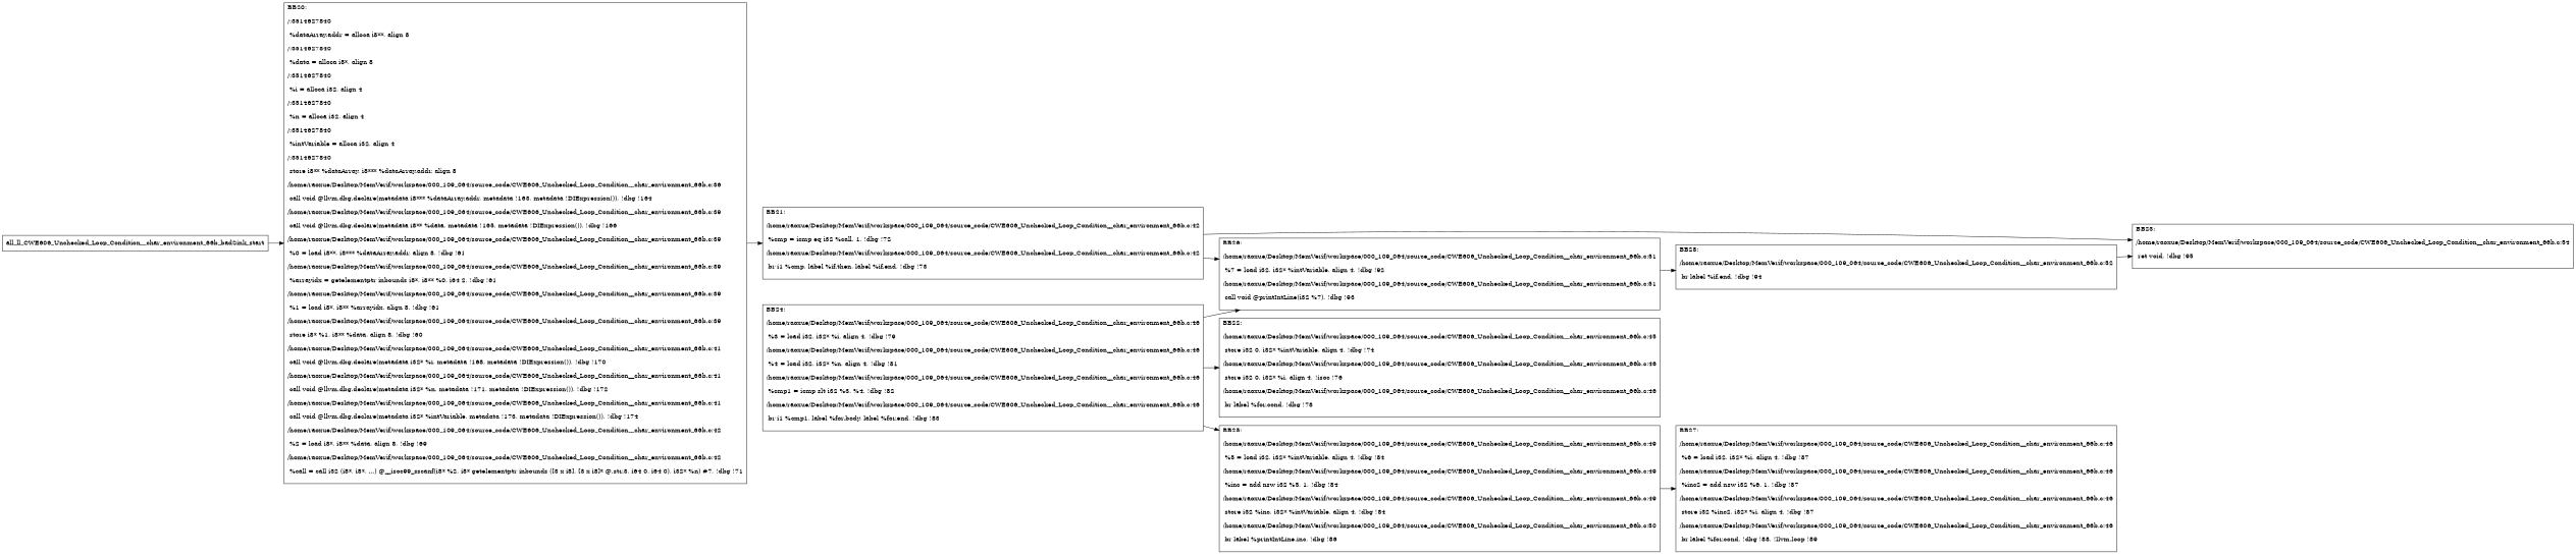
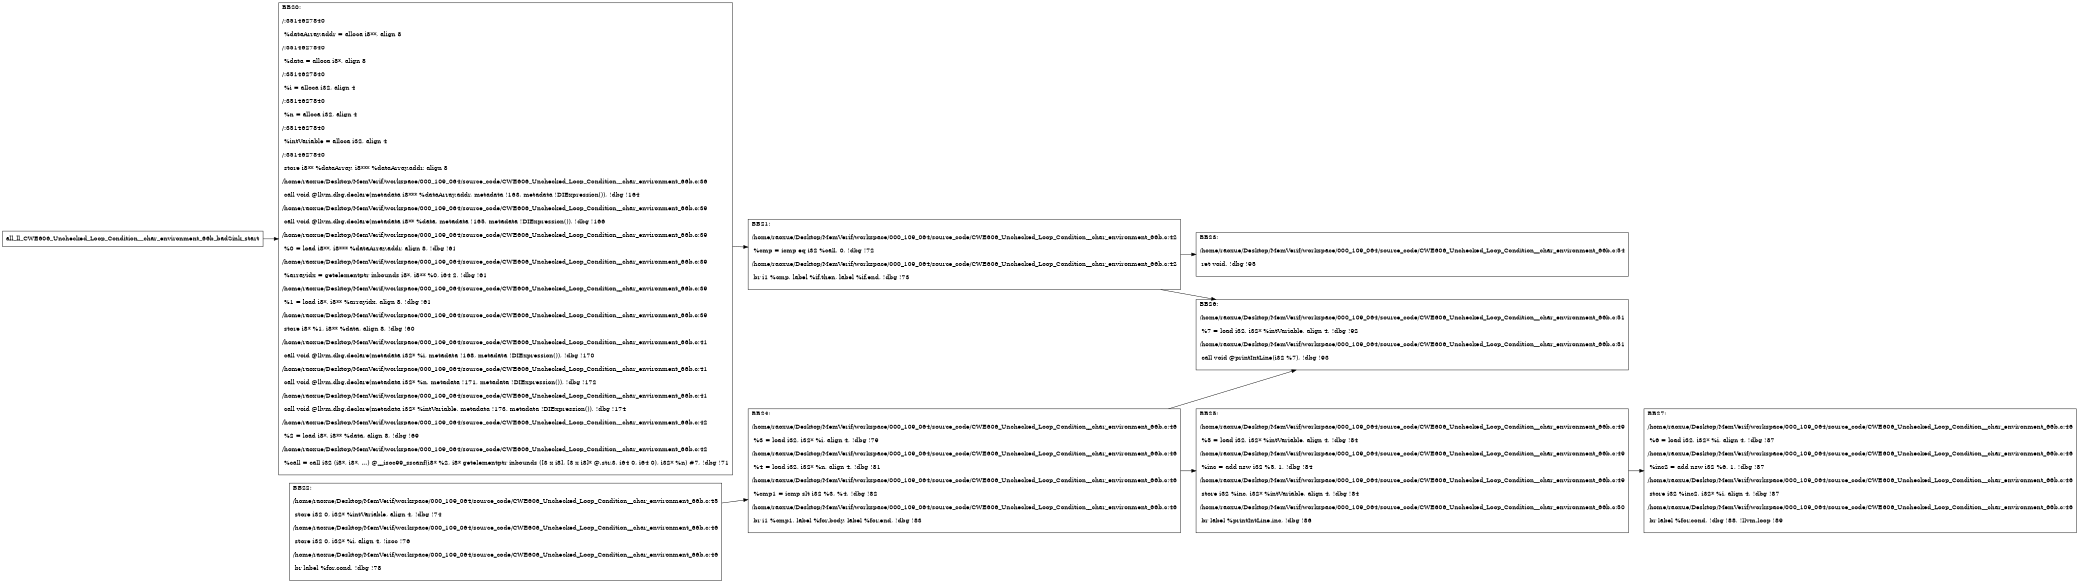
  digraph {
    rankdir=LR
    node [shape=record]
    n1 [label="{all_ll_CWE606_Unchecked_Loop_Condition__char_environment_66b_badSink_start}"]
    n2 [label="{BB20:\l\l/:3514627840\l\n  %dataArray.addr = alloca i8**, align 8\l\n/:3514627840\l\n  %data = alloca i8*, align 8\l\n/:3514627840\l\n  %i = alloca i32, align 4\l\n/:3514627840\l\n  %n = alloca i32, align 4\l\n/:3514627840\l\n  %intVariable = alloca i32, align 4\l\n/:3514627840\l\n  store i8** %dataArray, i8*** %dataArray.addr, align 8\l\n/home/raoxue/Desktop/MemVerif/workspace/000_109_064/source_code/CWE606_Unchecked_Loop_Condition__char_environment_66b.c:36\l\n  call void @llvm.dbg.declare(metadata i8*** %dataArray.addr, metadata !163, metadata !DIExpression()), !dbg !164\l\n/home/raoxue/Desktop/MemVerif/workspace/000_109_064/source_code/CWE606_Unchecked_Loop_Condition__char_environment_66b.c:39\l\n  call void @llvm.dbg.declare(metadata i8** %data, metadata !165, metadata !DIExpression()), !dbg !166\l\n/home/raoxue/Desktop/MemVerif/workspace/000_109_064/source_code/CWE606_Unchecked_Loop_Condition__char_environment_66b.c:39\l\n  %0 = load i8**, i8*** %dataArray.addr, align 8, !dbg !61\l\n/home/raoxue/Desktop/MemVerif/workspace/000_109_064/source_code/CWE606_Unchecked_Loop_Condition__char_environment_66b.c:39\l\n  %arrayidx = getelementptr inbounds i8*, i8** %0, i64 2, !dbg !61\l\n/home/raoxue/Desktop/MemVerif/workspace/000_109_064/source_code/CWE606_Unchecked_Loop_Condition__char_environment_66b.c:39\l\n  %1 = load i8*, i8** %arrayidx, align 8, !dbg !61\l\n/home/raoxue/Desktop/MemVerif/workspace/000_109_064/source_code/CWE606_Unchecked_Loop_Condition__char_environment_66b.c:39\l\n  store i8* %1, i8** %data, align 8, !dbg !60\l\n/home/raoxue/Desktop/MemVerif/workspace/000_109_064/source_code/CWE606_Unchecked_Loop_Condition__char_environment_66b.c:41\l\n  call void @llvm.dbg.declare(metadata i32* %i, metadata !168, metadata !DIExpression()), !dbg !170\l\n/home/raoxue/Desktop/MemVerif/workspace/000_109_064/source_code/CWE606_Unchecked_Loop_Condition__char_environment_66b.c:41\l\n  call void @llvm.dbg.declare(metadata i32* %n, metadata !171, metadata !DIExpression()), !dbg !172\l\n/home/raoxue/Desktop/MemVerif/workspace/000_109_064/source_code/CWE606_Unchecked_Loop_Condition__char_environment_66b.c:41\l\n  call void @llvm.dbg.declare(metadata i32* %intVariable, metadata !173, metadata !DIExpression()), !dbg !174\l\n/home/raoxue/Desktop/MemVerif/workspace/000_109_064/source_code/CWE606_Unchecked_Loop_Condition__char_environment_66b.c:42\l\n  %2 = load i8*, i8** %data, align 8, !dbg !69\l\n/home/raoxue/Desktop/MemVerif/workspace/000_109_064/source_code/CWE606_Unchecked_Loop_Condition__char_environment_66b.c:42\l\n  %call = call i32 (i8*, i8*, ...) @__isoc99_sscanf(i8* %2, i8* getelementptr inbounds ([3 x i8], [3 x i8]* @.str.3, i64 0, i64 0), i32* %n) #7, !dbg !71\l\n}"]
-   n3 [label="{BB21:\l\l/home/raoxue/Desktop/MemVerif/workspace/000_109_064/source_code/CWE606_Unchecked_Loop_Condition__char_environment_66b.c:42\l\n  %cmp = icmp eq i32 %call, 1, !dbg !72\l\n/home/raoxue/Desktop/MemVerif/workspace/000_109_064/source_code/CWE606_Unchecked_Loop_Condition__char_environment_66b.c:42\l\n  br i1 %cmp, label %if.then, label %if.end, !dbg !73\l\n}"]
+   n3 [label="{BB21:\l\l/home/raoxue/Desktop/MemVerif/workspace/000_109_064/source_code/CWE606_Unchecked_Loop_Condition__char_environment_66b.c:42\l\n  %cmp = icmp eq i32 %call, 0, !dbg !72\l\n/home/raoxue/Desktop/MemVerif/workspace/000_109_064/source_code/CWE606_Unchecked_Loop_Condition__char_environment_66b.c:42\l\n  br i1 %cmp, label %if.then, label %if.end, !dbg !73\l\n}"]
    n4 [label="{BB23:\l\l/home/raoxue/Desktop/MemVerif/workspace/000_109_064/source_code/CWE606_Unchecked_Loop_Condition__char_environment_66b.c:54\l\n  ret void, !dbg !95\l\n}"]
    n5 [label="{BB26:\l\l/home/raoxue/Desktop/MemVerif/workspace/000_109_064/source_code/CWE606_Unchecked_Loop_Condition__char_environment_66b.c:51\l\n  %7 = load i32, i32* %intVariable, align 4, !dbg !92\l\n/home/raoxue/Desktop/MemVerif/workspace/000_109_064/source_code/CWE606_Unchecked_Loop_Condition__char_environment_66b.c:51\l\n  call void @printIntLine(i32 %7), !dbg !93\l\n}"]
    n6 [label="{BB22:\l\l/home/raoxue/Desktop/MemVerif/workspace/000_109_064/source_code/CWE606_Unchecked_Loop_Condition__char_environment_66b.c:45\l\n  store i32 0, i32* %intVariable, align 4, !dbg !74\l\n/home/raoxue/Desktop/MemVerif/workspace/000_109_064/source_code/CWE606_Unchecked_Loop_Condition__char_environment_66b.c:46\l\n  store i32 0, i32* %i, align 4, !isoc !76\l\n/home/raoxue/Desktop/MemVerif/workspace/000_109_064/source_code/CWE606_Unchecked_Loop_Condition__char_environment_66b.c:46\l\n  br label %for.cond, !dbg !78\l\n}"]
    n7 [label="{BB24:\l\l/home/raoxue/Desktop/MemVerif/workspace/000_109_064/source_code/CWE606_Unchecked_Loop_Condition__char_environment_66b.c:46\l\n  %3 = load i32, i32* %i, align 4, !dbg !79\l\n/home/raoxue/Desktop/MemVerif/workspace/000_109_064/source_code/CWE606_Unchecked_Loop_Condition__char_environment_66b.c:46\l\n  %4 = load i32, i32* %n, align 4, !dbg !81\l\n/home/raoxue/Desktop/MemVerif/workspace/000_109_064/source_code/CWE606_Unchecked_Loop_Condition__char_environment_66b.c:46\l\n  %cmp1 = icmp slt i32 %3, %4, !dbg !82\l\n/home/raoxue/Desktop/MemVerif/workspace/000_109_064/source_code/CWE606_Unchecked_Loop_Condition__char_environment_66b.c:46\l\n  br i1 %cmp1, label %for.body, label %for.end, !dbg !83\l\n}"]
    n8 [label="{BB25:\l\l/home/raoxue/Desktop/MemVerif/workspace/000_109_064/source_code/CWE606_Unchecked_Loop_Condition__char_environment_66b.c:49\l\n  %5 = load i32, i32* %intVariable, align 4, !dbg !84\l\n/home/raoxue/Desktop/MemVerif/workspace/000_109_064/source_code/CWE606_Unchecked_Loop_Condition__char_environment_66b.c:49\l\n  %inc = add nsw i32 %5, 1, !dbg !84\l\n/home/raoxue/Desktop/MemVerif/workspace/000_109_064/source_code/CWE606_Unchecked_Loop_Condition__char_environment_66b.c:49\l\n  store i32 %inc, i32* %intVariable, align 4, !dbg !84\l\n/home/raoxue/Desktop/MemVerif/workspace/000_109_064/source_code/CWE606_Unchecked_Loop_Condition__char_environment_66b.c:50\l\n  br label %printIntLine.inc, !dbg !86\l\n}"]
    n9 [label="{BB27:\l\l/home/raoxue/Desktop/MemVerif/workspace/000_109_064/source_code/CWE606_Unchecked_Loop_Condition__char_environment_66b.c:46\l\n  %6 = load i32, i32* %i, align 4, !dbg !87\l\n/home/raoxue/Desktop/MemVerif/workspace/000_109_064/source_code/CWE606_Unchecked_Loop_Condition__char_environment_66b.c:46\l\n  %inc2 = add nsw i32 %6, 1, !dbg !87\l\n/home/raoxue/Desktop/MemVerif/workspace/000_109_064/source_code/CWE606_Unchecked_Loop_Condition__char_environment_66b.c:46\l\n  store i32 %inc2, i32* %i, align 4, !dbg !87\l\n/home/raoxue/Desktop/MemVerif/workspace/000_109_064/source_code/CWE606_Unchecked_Loop_Condition__char_environment_66b.c:46\l\n  br label %for.cond, !dbg !88, !llvm.loop !89\l\n}"]
-   n10 [label="{BB28:\l\l/home/raoxue/Desktop/MemVerif/workspace/000_109_064/source_code/CWE606_Unchecked_Loop_Condition__char_environment_66b.c:52\l\n  br label %if.end, !dbg !94\l\n}"]
    n1 -> n2
    n2 -> n3
    n3 -> n4
    n3 -> n5
-   n5 -> n10
-   n7 -> n6
+   n6 -> n7
    n7 -> n5
    n7 -> n8
    n8 -> n9
-   n10 -> n4
  }
